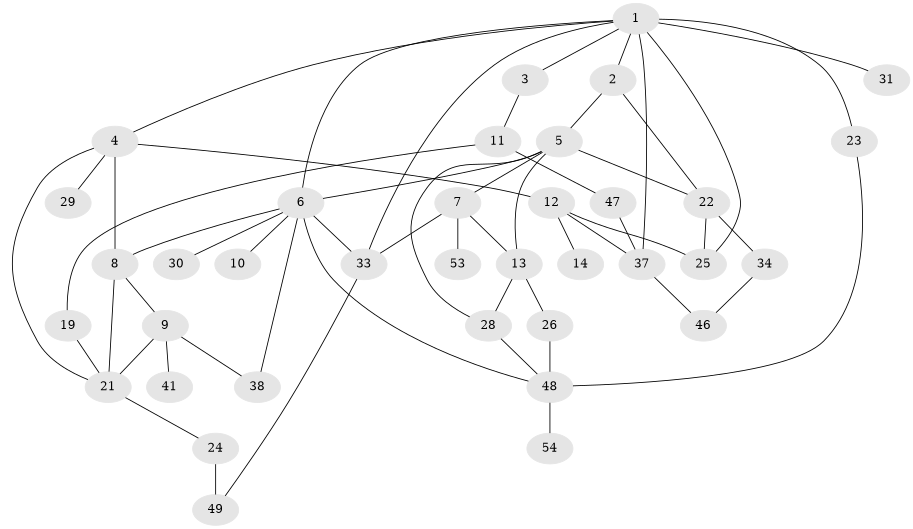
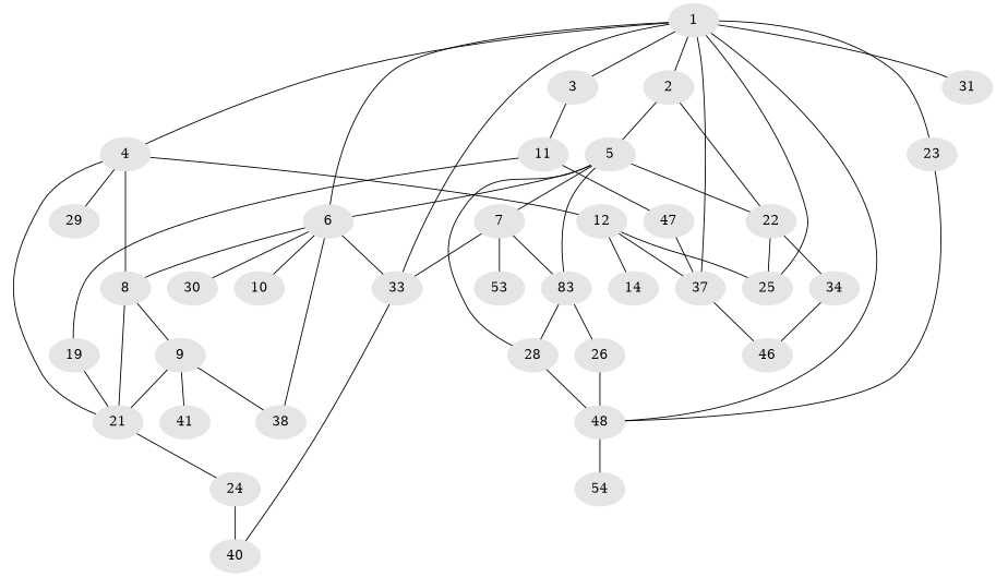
  graph {
    node [color=gray90 style=filled]
    1 [super="+36"]
    2
    3
    4 [super="+18"]
    6 [super="+17"]
    23
    25 [super="+32"]
    31
    33 [super="+55"]
    37 [super="+44"]
    48 [super="+51"]
    5 [super="+42"]
    22 [super="+43"]
    11 [super="+35"]
    8
    12
    21 [super="+39"]
    29
    38 [super="+50"]
    10 [super="+40"]
    30
-   49
+   49 [label=40]
    46
    54
    7 [super="+27"]
-   13 [super="+16"]
+   13 [super="+16" label=83]
    28 [super="+45"]
    34 [super="+56"]
    19
    47
    9 [super="+20"]
    14 [super="+15"]
    24
    53
    26 [super="+52"]
    41
    1 -- 2
    1 -- 3
    1 -- 4
    1 -- 6
    1 -- 23
    1 -- 25
    1 -- 31
    1 -- 33
    1 -- 37
-   6 -- 48
+   1 -- 48
    2 -- 5
    2 -- 22
    3 -- 11
    4 -- 8
    4 -- 12
    4 -- 21
    4 -- 29
    6 -- 33
    6 -- 8
    6 -- 38
    6 -- 10
    6 -- 30
    23 -- 48
    33 -- 49
    37 -- 46
    48 -- 54
    5 -- 6
    5 -- 22 [weight=2]
    5 -- 7
    5 -- 13
    5 -- 28
    22 -- 25
    22 -- 34
    11 -- 19
    11 -- 47
    8 -- 21
    8 -- 9
    12 -- 25
    12 -- 37
    12 -- 14
    21 -- 24
    7 -- 33
    7 -- 13
    7 -- 53
    13 -- 28
    13 -- 26
    28 -- 48
    34 -- 46
    19 -- 21
    47 -- 37
    9 -- 21
    9 -- 38
    9 -- 41
    24 -- 49 [weight=2]
    26 -- 48
  }
